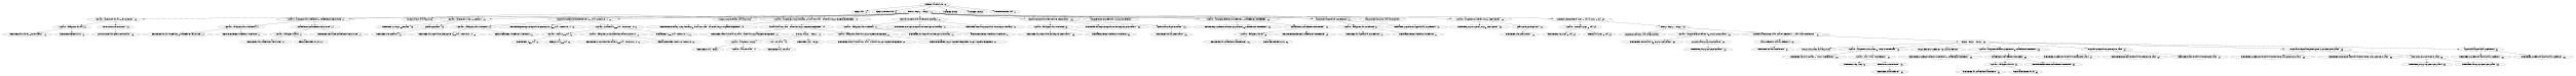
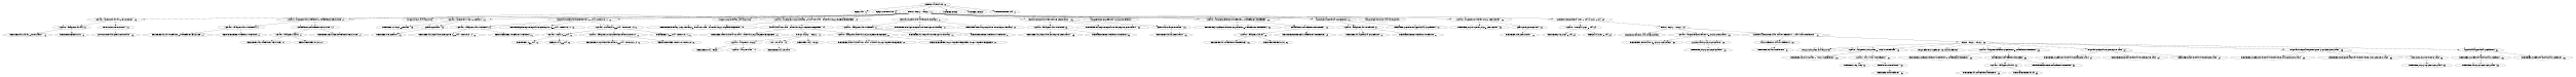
  digraph {
    edge [arrowhead=box]
    n1 [label=<(METHOD,startTestSuite)<SUB>112</SUB>>]
    n2 [label=<(PARAM,this)<SUB>112</SUB>>]
    n3 [label=<(PARAM,JUnitTest suite)<SUB>112</SUB>>]
    n4 [label=<(BLOCK,&lt;empty&gt;,&lt;empty&gt;)<SUB>112</SUB>>]
    n5 [label=<(MODIFIER,PUBLIC)>]
    n6 [label=<(MODIFIER,VIRTUAL)>]
    n7 [label=<(METHOD_RETURN,void)<SUB>112</SUB>>]
    n8 [label=<(&lt;operator&gt;.assignment,this.doc = newDocument())<SUB>113</SUB>>]
    n9 [label=<(&lt;operator&gt;.assignment,this.rootElement = createElement(TESTSUITE))<SUB>114</SUB>>]
    n10 [label=<(LOCAL,String n: java.lang.String)>]
    n11 [label=<(&lt;operator&gt;.assignment,String n = getName())<SUB>115</SUB>>]
    n12 [label=<(setAttribute,setAttribute(ATTR_NAME, n == null ? UNKNOWN : n))<SUB>116</SUB>>]
    n13 [label=<(LOCAL,String timestamp: java.lang.String)>]
    n14 [label=<(&lt;operator&gt;.assignment,String timestamp = format(new Date(), DateUtils.ISO8601_DATETIME_PATTERN))<SUB>119</SUB>>]
    n15 [label=<(setAttribute,setAttribute(TIMESTAMP, timestamp))<SUB>121</SUB>>]
    n16 [label=<(setAttribute,setAttribute(HOSTNAME, getHostname()))<SUB>123</SUB>>]
    n17 [label=<(LOCAL,Element propsElement: org.w3c.dom.Element)>]
    n18 [label=<(&lt;operator&gt;.assignment,Element propsElement = createElement(PROPERTIES))<SUB>126</SUB>>]
    n19 [label=<(appendChild,appendChild(propsElement))<SUB>127</SUB>>]
    n20 [label=<(LOCAL,Properties props: java.util.Properties)>]
    n21 [label=<(&lt;operator&gt;.assignment,Properties props = getProperties())<SUB>128</SUB>>]
    n22 [label=<(CONTROL_STRUCTURE,if (props != null),if (props != null))<SUB>129</SUB>>]
    n23 [label=<(&lt;operator&gt;.fieldAccess,this.doc)<SUB>113</SUB>>]
    n24 [label=<(newDocument,newDocument())<SUB>113</SUB>>]
    n25 [label=<(&lt;operator&gt;.fieldAccess,this.rootElement)<SUB>114</SUB>>]
    n26 [label=<(createElement,createElement(TESTSUITE))<SUB>114</SUB>>]
    n27 [label=<(IDENTIFIER,n,String n = getName())<SUB>115</SUB>>]
    n28 [label=<(getName,getName())<SUB>115</SUB>>]
    n29 [label=<(&lt;operator&gt;.fieldAccess,this.rootElement)<SUB>116</SUB>>]
    n30 [label=<(IDENTIFIER,ATTR_NAME,setAttribute(ATTR_NAME, n == null ? UNKNOWN : n))<SUB>116</SUB>>]
    n31 [label=<(&lt;operator&gt;.conditional,n == null ? UNKNOWN : n)<SUB>116</SUB>>]
    n32 [label=<(IDENTIFIER,timestamp,String timestamp = format(new Date(), DateUtils.ISO8601_DATETIME_PATTERN))<SUB>119</SUB>>]
    n33 [label=<(format,format(new Date(), DateUtils.ISO8601_DATETIME_PATTERN))<SUB>119</SUB>>]
    n34 [label=<(&lt;operator&gt;.fieldAccess,this.rootElement)<SUB>121</SUB>>]
    n35 [label=<(IDENTIFIER,TIMESTAMP,setAttribute(TIMESTAMP, timestamp))<SUB>121</SUB>>]
    n36 [label=<(IDENTIFIER,timestamp,setAttribute(TIMESTAMP, timestamp))<SUB>121</SUB>>]
    n37 [label=<(&lt;operator&gt;.fieldAccess,this.rootElement)<SUB>123</SUB>>]
    n38 [label=<(IDENTIFIER,HOSTNAME,setAttribute(HOSTNAME, getHostname()))<SUB>123</SUB>>]
    n39 [label=<(getHostname,this.getHostname())<SUB>123</SUB>>]
    n40 [label=<(IDENTIFIER,propsElement,Element propsElement = createElement(PROPERTIES))<SUB>126</SUB>>]
    n41 [label=<(createElement,createElement(PROPERTIES))<SUB>126</SUB>>]
    n42 [label=<(&lt;operator&gt;.fieldAccess,this.rootElement)<SUB>127</SUB>>]
    n43 [label=<(IDENTIFIER,propsElement,appendChild(propsElement))<SUB>127</SUB>>]
    n44 [label=<(IDENTIFIER,props,Properties props = getProperties())<SUB>428</SUB>>]
    n45 [label=<(getProperties,getProperties())<SUB>128</SUB>>]
    n46 [label=<(&lt;operator&gt;.notEquals,props != null)<SUB>129</SUB>>]
    n47 [label=<(BLOCK,&lt;empty&gt;,&lt;empty&gt;)<SUB>129</SUB>>]
    n48 [label=<(IDENTIFIER,this,this.doc = newDocument())<SUB>113</SUB>>]
    n49 [label=<(FIELD_IDENTIFIER,doc,doc)<SUB>113</SUB>>]
    n50 [label=<(getDocumentBuilder,getDocumentBuilder())<SUB>113</SUB>>]
    n51 [label=<(IDENTIFIER,this,this.rootElement = createElement(TESTSUITE))<SUB>114</SUB>>]
    n52 [label=<(FIELD_IDENTIFIER,rootElement,rootElement)<SUB>114</SUB>>]
    n53 [label=<(&lt;operator&gt;.fieldAccess,this.doc)<SUB>114</SUB>>]
    n54 [label=<(IDENTIFIER,TESTSUITE,createElement(TESTSUITE))<SUB>114</SUB>>]
    n55 [label=<(IDENTIFIER,this,createElement(TESTSUITE))<SUB>114</SUB>>]
    n56 [label=<(FIELD_IDENTIFIER,doc,doc)<SUB>114</SUB>>]
    n57 [label=<(IDENTIFIER,suite,getName())<SUB>115</SUB>>]
    n58 [label=<(IDENTIFIER,this,setAttribute(ATTR_NAME, n == null ? UNKNOWN : n))<SUB>116</SUB>>]
    n59 [label=<(FIELD_IDENTIFIER,rootElement,rootElement)<SUB>116</SUB>>]
    n60 [label=<(&lt;operator&gt;.equals,n == null)<SUB>116</SUB>>]
    n61 [label=<(&lt;operator&gt;.fieldAccess,XMLJUnitResultFormatter.UNKNOWN)<SUB>116</SUB>>]
    n62 [label=<(IDENTIFIER,n,n == null ? UNKNOWN : n)<SUB>116</SUB>>]
    n63 [label=<(IDENTIFIER,n,n == null)<SUB>116</SUB>>]
    n64 [label=<(LITERAL,null,n == null)<SUB>116</SUB>>]
    n65 [label=<(IDENTIFIER,XMLJUnitResultFormatter,n == null ? UNKNOWN : n)<SUB>116</SUB>>]
    n66 [label=<(FIELD_IDENTIFIER,UNKNOWN,UNKNOWN)<SUB>116</SUB>>]
    n67 [label=<(IDENTIFIER,DateUtils,format(new Date(), DateUtils.ISO8601_DATETIME_PATTERN))<SUB>119</SUB>>]
    n68 [label=<(BLOCK,&lt;empty&gt;,&lt;empty&gt;)<SUB>119</SUB>>]
    n69 [label=<(&lt;operator&gt;.fieldAccess,DateUtils.ISO8601_DATETIME_PATTERN)<SUB>120</SUB>>]
    n70 [label=<(&lt;operator&gt;.assignment,&lt;empty&gt;)>]
    n71 [label=<(&lt;init&gt;,new Date())<SUB>119</SUB>>]
    n72 [label=<(IDENTIFIER,$obj4,&lt;empty&gt;)>]
    n73 [label=<(IDENTIFIER,DateUtils,format(new Date(), DateUtils.ISO8601_DATETIME_PATTERN))<SUB>120</SUB>>]
    n74 [label=<(FIELD_IDENTIFIER,ISO8601_DATETIME_PATTERN,ISO8601_DATETIME_PATTERN)<SUB>120</SUB>>]
    n75 [label=<(IDENTIFIER,$obj4,&lt;empty&gt;)>]
    n76 [label=<(&lt;operator&gt;.alloc,new Date())<SUB>119</SUB>>]
    n77 [label=<(IDENTIFIER,$obj4,new Date())>]
    n78 [label=<(IDENTIFIER,this,setAttribute(TIMESTAMP, timestamp))<SUB>121</SUB>>]
    n79 [label=<(FIELD_IDENTIFIER,rootElement,rootElement)<SUB>121</SUB>>]
    n80 [label=<(IDENTIFIER,this,setAttribute(HOSTNAME, getHostname()))<SUB>123</SUB>>]
    n81 [label=<(FIELD_IDENTIFIER,rootElement,rootElement)<SUB>123</SUB>>]
    n82 [label=<(IDENTIFIER,this,this.getHostname())<SUB>123</SUB>>]
    n83 [label=<(&lt;operator&gt;.fieldAccess,this.doc)<SUB>126</SUB>>]
    n84 [label=<(IDENTIFIER,PROPERTIES,createElement(PROPERTIES))<SUB>129</SUB>>]
    n85 [label=<(IDENTIFIER,this,createElement(PROPERTIES))<SUB>126</SUB>>]
    n86 [label=<(FIELD_IDENTIFIER,doc,doc)<SUB>126</SUB>>]
    n87 [label=<(IDENTIFIER,this,appendChild(propsElement))<SUB>127</SUB>>]
    n88 [label=<(FIELD_IDENTIFIER,rootElement,rootElement)<SUB>127</SUB>>]
    n89 [label=<(IDENTIFIER,suite,getProperties())<SUB>128</SUB>>]
    n90 [label=<(IDENTIFIER,props,props != null)<SUB>129</SUB>>]
    n91 [label=<(LITERAL,null,props != null)<SUB>129</SUB>>]
    n92 [label=<(LOCAL,Enumeration e: java.util.Enumeration)>]
    n93 [label=<(&lt;operator&gt;.assignment,Enumeration e = props.propertyNames())<SUB>130</SUB>>]
    n94 [label=<(CONTROL_STRUCTURE,while (e.hasMoreElements()),while (e.hasMoreElements()))<SUB>131</SUB>>]
    n95 [label=<(IDENTIFIER,e,Enumeration e = props.propertyNames())<SUB>130</SUB>>]
    n96 [label=<(propertyNames,props.propertyNames())<SUB>130</SUB>>]
    n97 [label=<(hasMoreElements,e.hasMoreElements())<SUB>131</SUB>>]
    n98 [label=<(BLOCK,&lt;empty&gt;,&lt;empty&gt;)<SUB>131</SUB>>]
    n99 [label=<(IDENTIFIER,props,props.propertyNames())<SUB>130</SUB>>]
    n100 [label=<(IDENTIFIER,e,e.hasMoreElements())<SUB>131</SUB>>]
    n101 [label=<(LOCAL,String name: java.lang.String)>]
    n102 [label=<(&lt;operator&gt;.assignment,String name = (String) e.nextElement())<SUB>132</SUB>>]
    n103 [label=<(LOCAL,Element propElement: org.w3c.dom.Element)>]
    n104 [label=<(&lt;operator&gt;.assignment,Element propElement = createElement(PROPERTY))<SUB>133</SUB>>]
    n105 [label=<(setAttribute,setAttribute(ATTR_NAME, name))<SUB>134</SUB>>]
    n106 [label=<(setAttribute,setAttribute(ATTR_VALUE, props.getProperty(name)))<SUB>135</SUB>>]
    n107 [label=<(appendChild,appendChild(propElement))<SUB>136</SUB>>]
    n108 [label=<(IDENTIFIER,name,String name = (String) e.nextElement())<SUB>132</SUB>>]
    n109 [label=<(&lt;operator&gt;.cast,(String) e.nextElement())<SUB>132</SUB>>]
    n110 [label=<(IDENTIFIER,propElement,Element propElement = createElement(PROPERTY))<SUB>133</SUB>>]
    n111 [label=<(createElement,createElement(PROPERTY))<SUB>133</SUB>>]
    n112 [label=<(IDENTIFIER,propElement,setAttribute(ATTR_NAME, name))<SUB>134</SUB>>]
    n113 [label=<(IDENTIFIER,ATTR_NAME,setAttribute(ATTR_NAME, name))<SUB>134</SUB>>]
    n114 [label=<(IDENTIFIER,name,setAttribute(ATTR_NAME, name))<SUB>134</SUB>>]
    n115 [label=<(IDENTIFIER,propElement,setAttribute(ATTR_VALUE, props.getProperty(name)))<SUB>135</SUB>>]
    n116 [label=<(IDENTIFIER,ATTR_VALUE,setAttribute(ATTR_VALUE, props.getProperty(name)))<SUB>135</SUB>>]
    n117 [label=<(getProperty,props.getProperty(name))<SUB>135</SUB>>]
    n118 [label=<(IDENTIFIER,propsElement,appendChild(propElement))<SUB>136</SUB>>]
    n119 [label=<(IDENTIFIER,propElement,appendChild(propElement))<SUB>136</SUB>>]
    n120 [label=<(TYPE_REF,String,String)<SUB>132</SUB>>]
    n121 [label=<(nextElement,e.nextElement())<SUB>132</SUB>>]
    n122 [label=<(IDENTIFIER,e,e.nextElement())<SUB>132</SUB>>]
    n123 [label=<(&lt;operator&gt;.fieldAccess,this.doc)<SUB>133</SUB>>]
    n124 [label=<(IDENTIFIER,PROPERTY,createElement(PROPERTY))<SUB>133</SUB>>]
    n125 [label=<(IDENTIFIER,this,createElement(PROPERTY))<SUB>133</SUB>>]
    n126 [label=<(FIELD_IDENTIFIER,doc,doc)<SUB>133</SUB>>]
    n127 [label=<(IDENTIFIER,props,props.getProperty(name))<SUB>135</SUB>>]
    n128 [label=<(IDENTIFIER,name,props.getProperty(name))<SUB>135</SUB>>]
    n1 -> n2
    n1 -> n3 [arrowhead=vee]
    n1 -> n4 [arrowhead=vee]
    n1 -> n5
    n1 -> n6 [arrowhead=tee]
    n1 -> n7
    n4 -> n8 [arrowhead=vee]
    n4 -> n9 [arrowhead=vee]
    n4 -> n10 [arrowhead=vee]
    n4 -> n11 [arrowhead=tee]
    n4 -> n12 [arrowhead=vee]
    n4 -> n13 [arrowhead=vee]
    n4 -> n14 [arrowhead=tee]
    n4 -> n15
    n4 -> n16 [arrowhead=tee]
    n4 -> n17 [arrowhead=vee]
    n4 -> n18 [arrowhead=tee]
    n4 -> n19
    n4 -> n20 [arrowhead=tee]
    n4 -> n21
    n4 -> n22
    n8 -> n23
    n8 -> n24
    n9 -> n25
    n9 -> n26 [arrowhead=tee]
    n11 -> n27 [arrowhead=tee]
    n11 -> n28
    n12 -> n29 [arrowhead=vee]
    n12 -> n30
    n12 -> n31 [arrowhead=tee]
    n14 -> n32
    n14 -> n33 [arrowhead=vee]
    n15 -> n34 [arrowhead=tee]
    n15 -> n35 [arrowhead=tee]
    n15 -> n36 [arrowhead=tee]
    n16 -> n37
    n16 -> n38
    n16 -> n39
    n18 -> n40 [arrowhead=tee]
    n18 -> n41
    n19 -> n42
    n19 -> n43
    n21 -> n44
    n21 -> n45 [arrowhead=tee]
    n22 -> n46 [arrowhead=tee]
    n22 -> n47 [arrowhead=tee]
    n23 -> n48
    n23 -> n49
    n24 -> n50 [arrowhead=tee]
    n25 -> n51 [arrowhead=tee]
    n25 -> n52 [arrowhead=tee]
    n26 -> n53
    n26 -> n54 [arrowhead=vee]
    n28 -> n57
    n29 -> n58 [arrowhead=tee]
    n29 -> n59 [arrowhead=vee]
    n31 -> n60 [arrowhead=vee]
    n31 -> n61 [arrowhead=tee]
    n31 -> n62 [arrowhead=vee]
    n33 -> n67
    n33 -> n68
    n33 -> n69 [arrowhead=vee]
    n34 -> n78
    n34 -> n79
    n37 -> n80 [arrowhead=vee]
    n37 -> n81
    n39 -> n82 [arrowhead=tee]
    n41 -> n83 [arrowhead=tee]
    n41 -> n84
    n42 -> n87
    n42 -> n88 [arrowhead=tee]
    n45 -> n89 [arrowhead=vee]
    n46 -> n90 [arrowhead=vee]
    n46 -> n91 [arrowhead=tee]
    n47 -> n92
    n47 -> n93 [arrowhead=vee]
    n47 -> n94
    n53 -> n55 [arrowhead=vee]
    n53 -> n56
    n60 -> n63 [arrowhead=vee]
    n60 -> n64
    n61 -> n65 [arrowhead=tee]
    n61 -> n66
    n68 -> n70 [arrowhead=vee]
    n68 -> n71
    n68 -> n72
    n69 -> n73 [arrowhead=vee]
    n69 -> n74
    n70 -> n75
    n70 -> n76 [arrowhead=vee]
    n71 -> n77 [arrowhead=vee]
    n83 -> n85 [arrowhead=vee]
    n83 -> n86 [arrowhead=vee]
    n93 -> n95 [arrowhead=tee]
    n93 -> n96 [arrowhead=tee]
    n94 -> n97
    n94 -> n98 [arrowhead=tee]
    n96 -> n99 [arrowhead=tee]
    n97 -> n100
    n98 -> n101
    n98 -> n102
    n98 -> n103 [arrowhead=vee]
    n98 -> n104
    n98 -> n105 [arrowhead=vee]
    n98 -> n106
    n98 -> n107
    n102 -> n108 [arrowhead=tee]
    n102 -> n109 [arrowhead=tee]
    n104 -> n110 [arrowhead=vee]
    n104 -> n111
    n105 -> n112
    n105 -> n113 [arrowhead=tee]
    n105 -> n114 [arrowhead=tee]
    n106 -> n115
    n106 -> n116
    n106 -> n117 [arrowhead=vee]
    n107 -> n118
    n107 -> n119
    n109 -> n120
    n109 -> n121 [arrowhead=vee]
    n111 -> n123
    n111 -> n124
    n117 -> n127
-   n117 -> n128 [arrowhead=tee]
+   n118 -> n128 [arrowhead=tee]
    n121 -> n122
    n123 -> n125 [arrowhead=vee]
    n123 -> n126
  }
